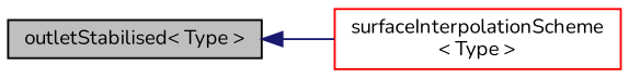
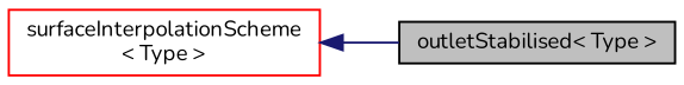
  digraph {
    rankdir=LR
    fontname=Nunito
    node [fontname=Nunito fontsize=10 shape=record]
    n1 [color=black fillcolor=grey75 fontcolor=black height=0.2 label="outletStabilised\< Type \>" style=filled width=0.4]
    n2 [color=red height=0.2 label="surfaceInterpolationScheme\l\< Type \>" width=0.4]
-   n1 -> n2 [color=midnightblue dir=back fontname=Nunito fontsize=10 labelfontname=FreeSans labelfontsize=10 style=solid]
+   n2 -> n1 [color=midnightblue dir=back fontname=Nunito fontsize=10 labelfontname=FreeSans labelfontsize=10 style=solid]
  }
